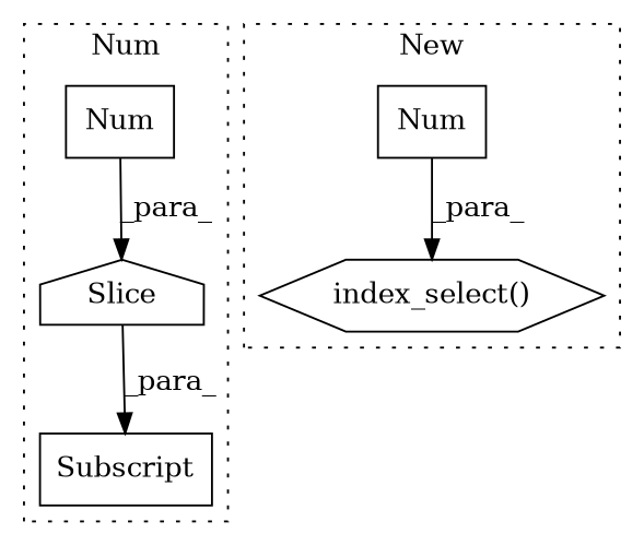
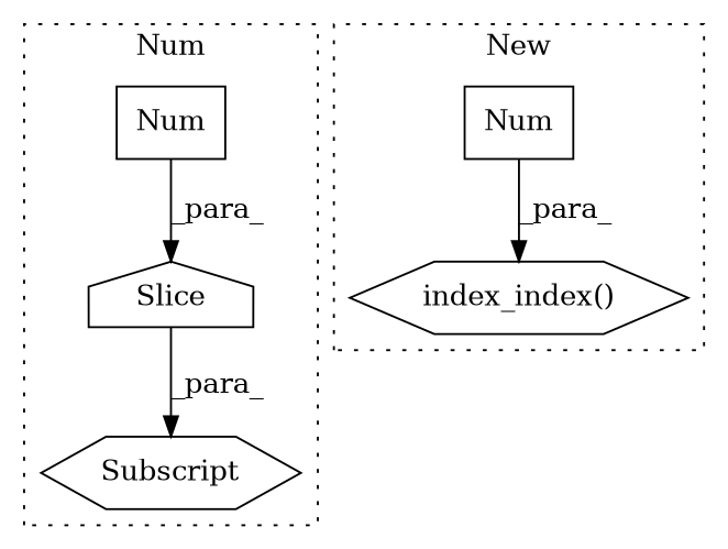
  digraph {
    node [a=76 l=2 s=2124 shape=box]
    n1 [a=80 label=Slice shape=house]
    n2 [l=1 label=Num]
-   n3 [a=63 l="23,0" label=Subscript s="2104,0"]
-   n4 [a=75 l="15,1" label="index_select()" s="2243,2265" shape=hexagon]
+   n3 [a=63 l="23,0" label=Subscript s="2104,0" shape=hexagon]
+   n4 [a=75 l="15,1" label="index_index()" s="2243,2265" shape=hexagon]
    n5 [label=Num s=2258]
    subgraph cluster_1 {
      label=Num
      style=dotted
      n1
      n2
      n3
    }
    subgraph cluster_2 {
      label=New
      style=dotted
      n4
      n5
    }
    n1 -> n3 [label=_para_]
    n2 -> n1 [label=_para_]
    n5 -> n4 [label=_para_]
  }
